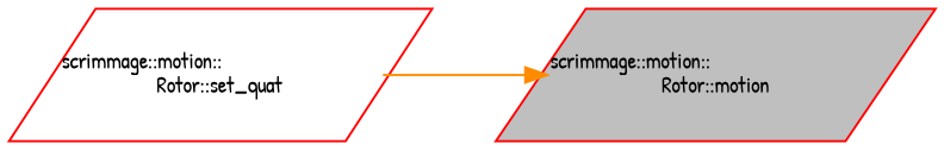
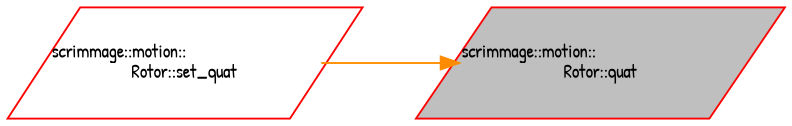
  digraph {
    rankdir=RL
    fontname="Patrick Hand"
    node [color=red fontname="Patrick Hand" fontsize=10 shape=parallelogram style=filled]
-   n1 [fillcolor=grey75 fontcolor=black height=0.2 label="scrimmage::motion::\lRotor::motion" width=0.4]
+   n1 [fillcolor=grey75 fontcolor=black height=0.2 label="scrimmage::motion::\lRotor::quat" width=0.4]
    n2 [fillcolor=white height=0.2 label="scrimmage::motion::\lRotor::set_quat" width=0.4]
    n1 -> n2 [color=darkorange dir=back fontname="Patrick Hand" fontsize=10 labelfontname=Helvetica labelfontsize=10 style=solid]
  }
